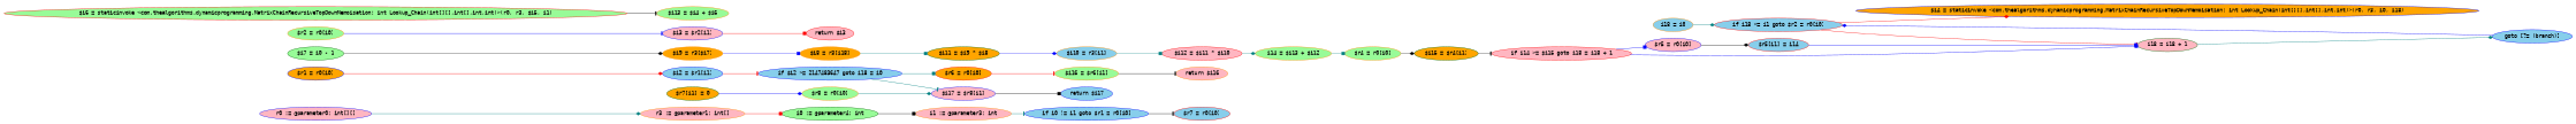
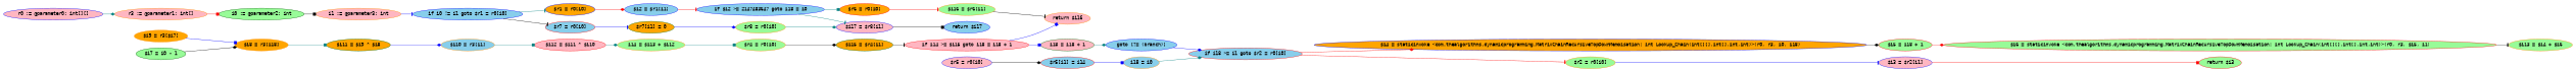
  digraph {
    fontname="DejaVu Sans Mono"
    rankdir=LR
    node [color=darkorange fillcolor=lightpink fontname="DejaVu Sans Mono" style=filled]
    edge [arrowhead=diamond color=teal fontname="DejaVu Sans Mono"]
    "r0 := @parameter0: int[][]" [color=blue]
    "r3 := @parameter1: int[]"
-   "i0 := @parameter2: int" [color=darkgreen fillcolor=palegreen label="i0 := @parameter4: int"]
+   "i0 := @parameter2: int" [color=darkgreen fillcolor=palegreen]
    "i1 := @parameter3: int"
    "if i0 != i1 goto $r1 = r0[i0]" [color=blue fillcolor=skyblue]
    "$r7 = r0[i0]" [color=red fillcolor=skyblue]
    "$r1 = r0[i0]" [color=blue fillcolor=orange]
    "$r7[i1] = 0" [color=darkgreen fillcolor=orange]
    "$i2 = $r1[i1]" [color=blue fillcolor=skyblue]
    "$r8 = r0[i0]" [fillcolor=palegreen]
    "$i17 = $r8[i1]" [color=blue]
    "return $i17" [color=blue fillcolor=skyblue]
    "if $i2 >= 2147483647 goto i18 = i0" [color=blue fillcolor=skyblue]
    "$r6 = r0[i0]" [color=red fillcolor=orange]
    "$i16 = $r6[i1]" [fillcolor=palegreen]
    "i18 = i0" [fillcolor=skyblue]
    "if i18 >= i1 goto $r2 = r0[i0]" [color=red fillcolor=skyblue]
    "return $i16"
    "$i4 = staticinvoke <com.thealgorithms.dynamicprogramming.MatrixChainRecursiveTopDownMemoisation: int Lookup_Chain(int[][],int[],int,int)>(r0, r3, i0, i18)" [color=blue fillcolor=orange]
    "$r2 = r0[i0]" [fillcolor=palegreen]
+   "$i5 = i18 + 1" [color=red fillcolor=palegreen]
    "$i3 = $r2[i1]" [color=blue]
    "$i6 = staticinvoke <com.thealgorithms.dynamicprogramming.MatrixChainRecursiveTopDownMemoisation: int Lookup_Chain(int[][],int[],int,int)>(r0, r3, $i5, i1)" [color=red fillcolor=palegreen]
    "$i13 = $i4 + $i6" [fillcolor=palegreen]
    "$i7 = i0 - 1" [color=darkgreen fillcolor=palegreen]
    "$i9 = r3[$i7]" [fillcolor=orange]
    "$i8 = r3[i18]" [fillcolor=orange]
    "$i11 = $i9 * $i8" [color=darkgreen fillcolor=orange]
    "$i10 = r3[i1]" [fillcolor=skyblue]
    "$i12 = $i11 * $i10" [color=red]
    "i14 = $i13 + $i12" [fillcolor=palegreen]
    "$r4 = r0[i0]" [fillcolor=palegreen]
    "$i15 = $r4[i1]" [color=darkgreen fillcolor=orange]
    "if i14 >= $i15 goto i18 = i18 + 1" [color=red]
    "$r5 = r0[i0]" [color=blue]
    "i18 = i18 + 1" [color=darkgreen]
    "$r5[i1] = i14" [color=red fillcolor=skyblue]
    "goto [?= (branch)]" [color=blue fillcolor=skyblue]
-   "return $i3" [color=red]
+   "return $i3" [color=red fillcolor=palegreen]
    "r0 := @parameter0: int[][]" -> "r3 := @parameter1: int[]"
    "r3 := @parameter1: int[]" -> "i0 := @parameter2: int" [arrowhead=box color=red]
    "i0 := @parameter2: int" -> "i1 := @parameter3: int" [arrowhead=box color=black]
-   "i1 := @parameter3: int" -> "if i0 != i1 goto $r1 = r0[i0]" [arrowhead=tee]
+   "i1 := @parameter3: int" -> "if i0 != i1 goto $r1 = r0[i0]" [arrowhead=tee color=blue]
    "if i0 != i1 goto $r1 = r0[i0]" -> "$r7 = r0[i0]" [arrowhead=tee color=black]
+   "if i0 != i1 goto $r1 = r0[i0]" -> "$r1 = r0[i0]" [arrowhead=tee]
+   "$r7 = r0[i0]" -> "$r7[i1] = 0" [arrowhead=tee color=blue]
    "$r1 = r0[i0]" -> "$i2 = $r1[i1]" [color=red]
    "$r7[i1] = 0" -> "$r8 = r0[i0]" [color=blue]
    "$i2 = $r1[i1]" -> "if $i2 >= 2147483647 goto i18 = i0" [arrowhead=tee color=red]
    "$r8 = r0[i0]" -> "$i17 = $r8[i1]"
    "$i17 = $r8[i1]" -> "return $i17" [arrowhead=box color=black]
    "if $i2 >= 2147483647 goto i18 = i0" -> "$i17 = $r8[i1]" [arrowhead=tee]
    "if $i2 >= 2147483647 goto i18 = i0" -> "$r6 = r0[i0]" [arrowhead=box]
    "$r6 = r0[i0]" -> "$i16 = $r6[i1]" [arrowhead=tee color=red]
    "$i16 = $r6[i1]" -> "return $i16" [arrowhead=tee color=black]
    "i18 = i0" -> "if i18 >= i1 goto $r2 = r0[i0]"
    "if i18 >= i1 goto $r2 = r0[i0]" -> "$i4 = staticinvoke <com.thealgorithms.dynamicprogramming.MatrixChainRecursiveTopDownMemoisation: int Lookup_Chain(int[][],int[],int,int)>(r0, r3, i0, i18)" [color=red]
-   "if i18 >= i1 goto $r2 = r0[i0]" -> "i18 = i18 + 1" [arrowhead=tee color=red]
+   "if i18 >= i1 goto $r2 = r0[i0]" -> "$r2 = r0[i0]" [arrowhead=tee color=red]
+   "$i4 = staticinvoke <com.thealgorithms.dynamicprogramming.MatrixChainRecursiveTopDownMemoisation: int Lookup_Chain(int[][],int[],int,int)>(r0, r3, i0, i18)" -> "$i5 = i18 + 1" [color=black]
    "$r2 = r0[i0]" -> "$i3 = $r2[i1]" [arrowhead=tee color=blue]
+   "$i5 = i18 + 1" -> "$i6 = staticinvoke <com.thealgorithms.dynamicprogramming.MatrixChainRecursiveTopDownMemoisation: int Lookup_Chain(int[][],int[],int,int)>(r0, r3, $i5, i1)" [color=red]
    "$i3 = $r2[i1]" -> "return $i3" [arrowhead=box color=red]
    "$i6 = staticinvoke <com.thealgorithms.dynamicprogramming.MatrixChainRecursiveTopDownMemoisation: int Lookup_Chain(int[][],int[],int,int)>(r0, r3, $i5, i1)" -> "$i13 = $i4 + $i6" [arrowhead=tee color=black]
-   "$i7 = i0 - 1" -> "$i9 = r3[$i7]" [color=black]
+   "$i7 = i0 - 1" -> "$i8 = r3[i18]" [color=black]
    "$i9 = r3[$i7]" -> "$i8 = r3[i18]" [arrowhead=box color=blue]
    "$i8 = r3[i18]" -> "$i11 = $i9 * $i8" [arrowhead=box]
    "$i11 = $i9 * $i8" -> "$i10 = r3[i1]" [color=blue]
    "$i10 = r3[i1]" -> "$i12 = $i11 * $i10" [arrowhead=box]
    "$i12 = $i11 * $i10" -> "i14 = $i13 + $i12"
    "i14 = $i13 + $i12" -> "$r4 = r0[i0]" [arrowhead=box]
    "$r4 = r0[i0]" -> "$i15 = $r4[i1]" [color=black]
    "$i15 = $r4[i1]" -> "if i14 >= $i15 goto i18 = i18 + 1" [arrowhead=tee color=black]
-   "if i14 >= $i15 goto i18 = i18 + 1" -> "$r5 = r0[i0]" [arrowhead=box color=blue]
+   "if i14 >= $i15 goto i18 = i18 + 1" -> "return $i16" [arrowhead=box color=blue]
    "if i14 >= $i15 goto i18 = i18 + 1" -> "i18 = i18 + 1" [arrowhead=box color=blue]
    "$r5 = r0[i0]" -> "$r5[i1] = i14" [color=black]
    "i18 = i18 + 1" -> "goto [?= (branch)]"
-   "$r5[i1] = i14" -> "i18 = i18 + 1" [arrowhead=box color=blue]
+   "$r5[i1] = i14" -> "i18 = i0" [arrowhead=box color=blue]
    "goto [?= (branch)]" -> "if i18 >= i1 goto $r2 = r0[i0]" [color=blue]
  }
